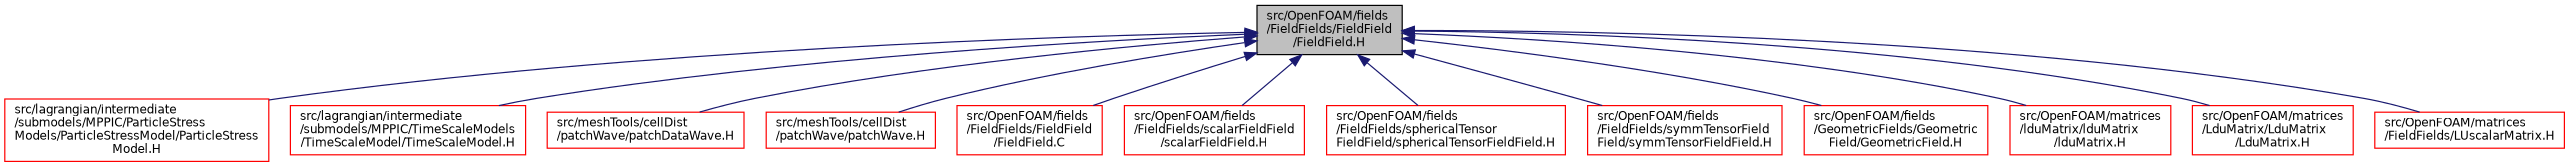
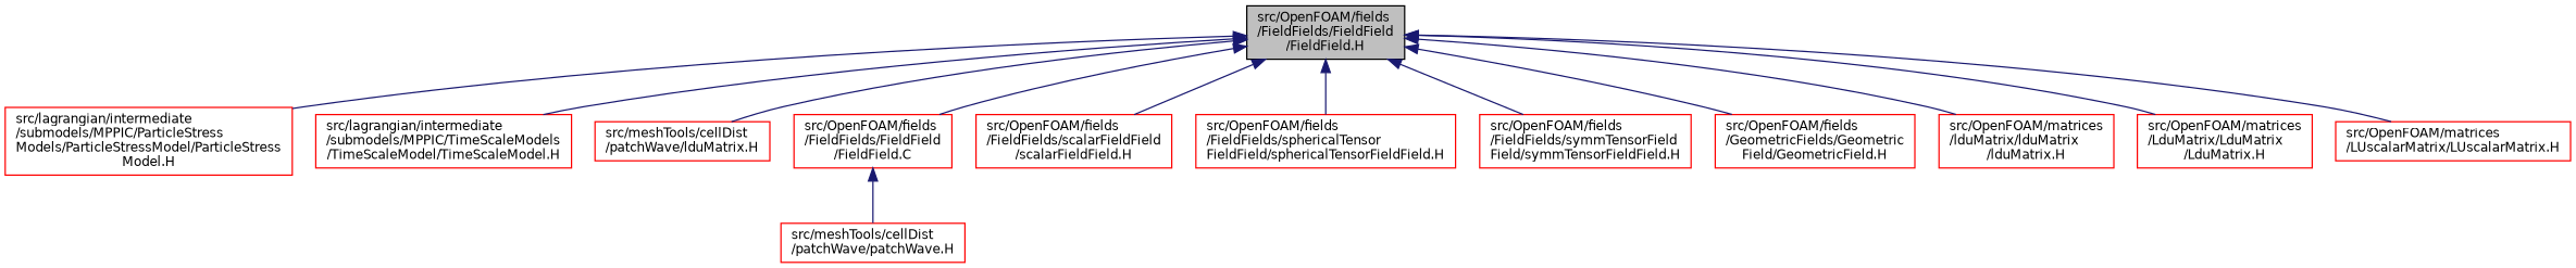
  digraph {
    node [color=red fontname=Helvetica fontsize=10 shape=record]
    edge [color=midnightblue dir=back fontname=Helvetica fontsize=10 labelfontname=Helvetica labelfontsize=10 style=solid]
    n1 [color=black fillcolor=grey75 fontcolor=black height=0.2 label="src/OpenFOAM/fields\l/FieldFields/FieldField\l/FieldField.H" style=filled width=0.4]
    n2 [height=0.2 label="src/lagrangian/intermediate\l/submodels/MPPIC/ParticleStress\lModels/ParticleStressModel/ParticleStress\lModel.H" width=0.4]
    n3 [height=0.2 label="src/lagrangian/intermediate\l/submodels/MPPIC/TimeScaleModels\l/TimeScaleModel/TimeScaleModel.H" width=0.4]
-   n4 [height=0.2 label="src/meshTools/cellDist\l/patchWave/patchDataWave.H" width=0.4]
+   n4 [height=0.2 label="src/meshTools/cellDist\l/patchWave/lduMatrix.H" width=0.4]
    n5 [height=0.2 label="src/meshTools/cellDist\l/patchWave/patchWave.H" width=0.4]
    n6 [height=0.2 label="src/OpenFOAM/fields\l/FieldFields/FieldField\l/FieldField.C" width=0.4]
    n7 [height=0.2 label="src/OpenFOAM/fields\l/FieldFields/scalarFieldField\l/scalarFieldField.H" width=0.4]
    n8 [height=0.2 label="src/OpenFOAM/fields\l/FieldFields/sphericalTensor\lFieldField/sphericalTensorFieldField.H" width=0.4]
    n9 [height=0.2 label="src/OpenFOAM/fields\l/FieldFields/symmTensorField\lField/symmTensorFieldField.H" width=0.4]
    n10 [height=0.2 label="src/OpenFOAM/fields\l/GeometricFields/Geometric\lField/GeometricField.H" width=0.4]
    n11 [height=0.2 label="src/OpenFOAM/matrices\l/lduMatrix/lduMatrix\l/lduMatrix.H" width=0.4]
    n12 [height=0.2 label="src/OpenFOAM/matrices\l/LduMatrix/LduMatrix\l/LduMatrix.H" width=0.4]
-   n13 [height=0.2 label="src/OpenFOAM/matrices\l/FieldFields/LUscalarMatrix.H" width=0.4]
+   n13 [height=0.2 label="src/OpenFOAM/matrices\l/LUscalarMatrix/LUscalarMatrix.H" width=0.4]
    n1 -> n2
    n1 -> n3
    n1 -> n4
-   n1 -> n5
+   n6 -> n5
    n1 -> n6
    n1 -> n7
    n1 -> n8
    n1 -> n9
    n1 -> n10
    n1 -> n11
    n1 -> n12
    n1 -> n13
  }
